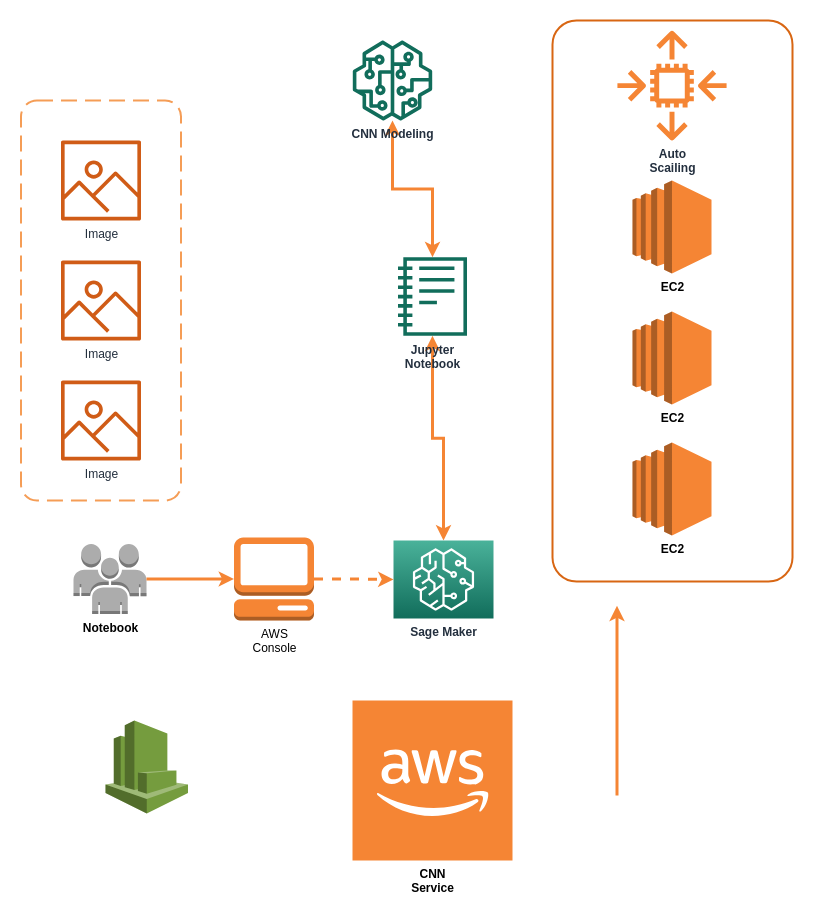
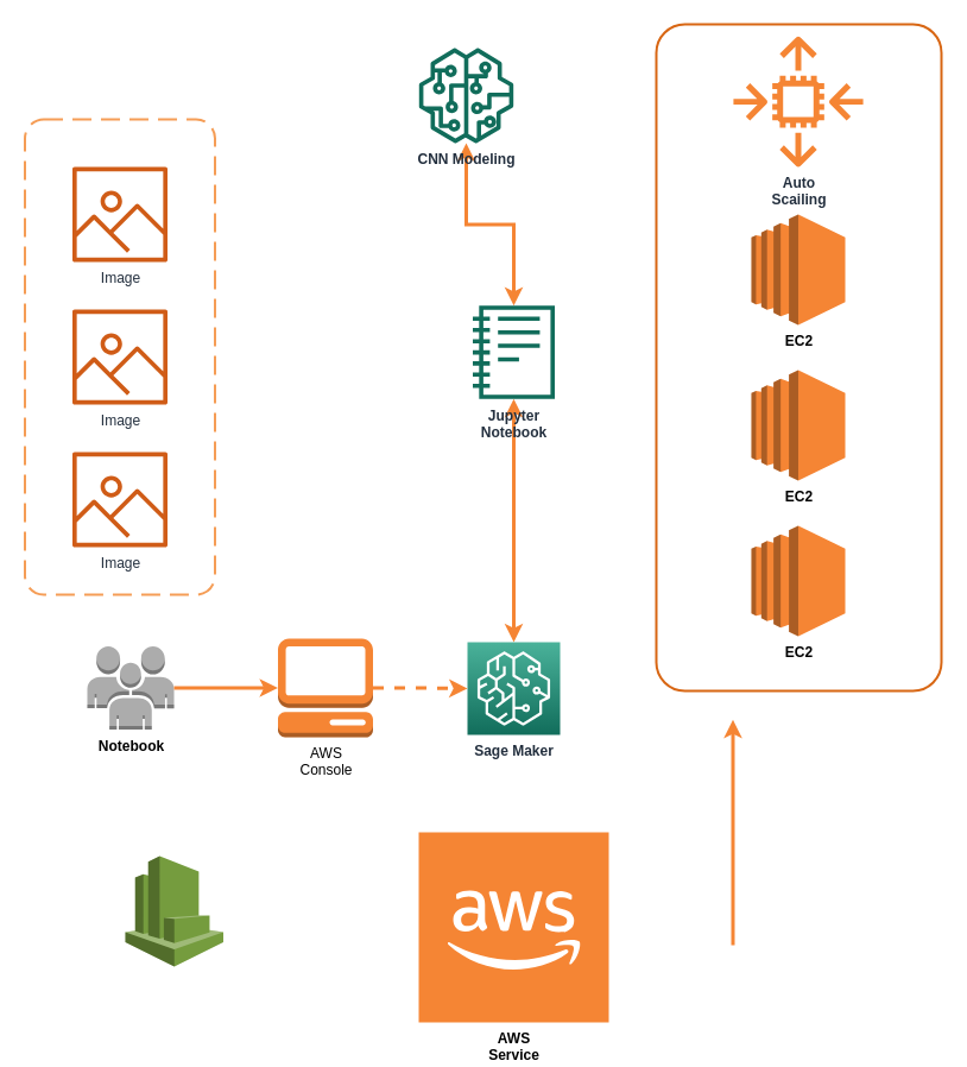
  <mxCell id="0" />
  <mxCell id="1" parent="0" />
  <mxCell id="2" style="edgeStyle=orthogonalEdgeStyle;rounded=0;orthogonalLoop=1;jettySize=auto;html=1;strokeWidth=3;strokeColor=#F58534;startArrow=classic;startFill=1;" edge="1" parent="1" source="9" target="8"><mxGeometry relative="1" as="geometry"><mxPoint x="432" y="273" as="sourcePoint" /><mxPoint x="432" y="83.297" as="targetPoint" /></mxGeometry></mxCell>
  <mxCell id="3" style="edgeStyle=orthogonalEdgeStyle;rounded=0;orthogonalLoop=1;jettySize=auto;html=1;strokeWidth=3;strokeColor=#F58534;startArrow=classic;startFill=1;" edge="1" parent="1" source="7" target="9"><mxGeometry relative="1" as="geometry" /></mxCell>
  <mxCell id="4" value="" style="rounded=1;arcSize=10;dashed=0;strokeColor=#D86613;fillColor=none;gradientColor=none;strokeWidth=2;shadow=0;" vertex="1" parent="1"><mxGeometry x="552" y="20" width="240" height="561" as="geometry" /></mxCell>
  <mxCell id="5" value="" style="rounded=1;arcSize=10;dashed=1;strokeColor=#F59D56;fillColor=none;gradientColor=none;dashPattern=8 4;strokeWidth=2;" vertex="1" parent="1"><mxGeometry x="20.5" y="100" width="160" height="400" as="geometry" /></mxCell>
- <mxCell id="6" value="CNN&lt;br&gt;Service" style="outlineConnect=0;dashed=0;verticalLabelPosition=bottom;verticalAlign=top;align=center;html=1;shape=mxgraph.aws3.cloud_2;fillColor=#F58534;gradientColor=none;fontStyle=1" parent="1" vertex="1"><mxGeometry x="352" y="700" width="160" height="160" as="geometry" /></mxCell>
- <mxCell id="7" value="Sage Maker" style="outlineConnect=0;fontColor=#232F3E;gradientColor=#4AB29A;gradientDirection=north;fillColor=#116D5B;strokeColor=#ffffff;dashed=0;verticalLabelPosition=bottom;verticalAlign=top;align=center;html=1;fontSize=12;fontStyle=1;aspect=fixed;shape=mxgraph.aws4.resourceIcon;resIcon=mxgraph.aws4.sagemaker;" vertex="1" parent="1"><mxGeometry x="393" y="540" width="100" height="78" as="geometry" /></mxCell>
+ <mxCell id="6" value="AWS&lt;br&gt;Service" style="outlineConnect=0;dashed=0;verticalLabelPosition=bottom;verticalAlign=top;align=center;html=1;shape=mxgraph.aws3.cloud_2;fillColor=#F58534;gradientColor=none;fontStyle=1" parent="1" vertex="1"><mxGeometry x="352" y="700" width="160" height="160" as="geometry" /></mxCell>
+ <mxCell id="7" value="Sage Maker" style="outlineConnect=0;fontColor=#232F3E;gradientColor=#4AB29A;gradientDirection=north;fillColor=#116D5B;strokeColor=#ffffff;dashed=0;verticalLabelPosition=bottom;verticalAlign=top;align=center;html=1;fontSize=12;fontStyle=1;aspect=fixed;shape=mxgraph.aws4.resourceIcon;resIcon=mxgraph.aws4.sagemaker;" vertex="1" parent="1"><mxGeometry x="393" y="540" width="78" height="78" as="geometry" /></mxCell>
  <mxCell id="8" value="CNN Modeling" style="outlineConnect=0;fontColor=#232F3E;gradientColor=none;fillColor=#116D5B;strokeColor=none;dashed=0;verticalLabelPosition=bottom;verticalAlign=top;align=center;html=1;fontSize=12;fontStyle=1;aspect=fixed;pointerEvents=1;shape=mxgraph.aws4.sagemaker_model;" vertex="1" parent="1"><mxGeometry x="352" y="40" width="80" height="80" as="geometry" /></mxCell>
  <mxCell id="9" value="Jupyter&lt;br&gt;Notebook" style="outlineConnect=0;fontColor=#232F3E;gradientColor=none;fillColor=#116D5B;strokeColor=none;dashed=0;verticalLabelPosition=bottom;verticalAlign=top;align=center;html=1;fontSize=12;fontStyle=1;aspect=fixed;pointerEvents=1;shape=mxgraph.aws4.sagemaker_notebook;" vertex="1" parent="1"><mxGeometry x="397.5" y="256.5" width="69" height="79" as="geometry" /></mxCell>
  <mxCell id="10" value="AWS&lt;br&gt;Console" style="outlineConnect=0;dashed=0;verticalLabelPosition=bottom;verticalAlign=top;align=center;html=1;shape=mxgraph.aws3.management_console;fillColor=#F58534;gradientColor=none;" vertex="1" parent="1"><mxGeometry x="233.5" y="537" width="80" height="83" as="geometry" /></mxCell>
  <mxCell id="11" value="" style="outlineConnect=0;dashed=0;verticalLabelPosition=bottom;verticalAlign=top;align=center;html=1;shape=mxgraph.aws3.cloudwatch;fillColor=#759C3E;gradientColor=none;" vertex="1" parent="1"><mxGeometry x="105" y="720" width="82.5" height="93" as="geometry" /></mxCell>
  <mxCell id="12" value="EC2&lt;br&gt;" style="outlineConnect=0;dashed=0;verticalLabelPosition=bottom;verticalAlign=top;align=center;html=1;shape=mxgraph.aws3.ec2;fillColor=#F58534;gradientColor=none;fontStyle=1" vertex="1" parent="1"><mxGeometry x="632" y="180" width="79" height="93" as="geometry" /></mxCell>
  <mxCell id="13" value="Auto&lt;br&gt;Scailing" style="outlineConnect=0;fontColor=#232F3E;gradientColor=none;fillColor=#F58534;strokeColor=none;dashed=0;verticalLabelPosition=bottom;verticalAlign=top;align=center;html=1;fontSize=12;fontStyle=1;aspect=fixed;pointerEvents=1;shape=mxgraph.aws4.auto_scaling2;shadow=0;" vertex="1" parent="1"><mxGeometry x="616.5" y="30" width="110" height="110" as="geometry" /></mxCell>
  <mxCell id="14" value="Notebook" style="outlineConnect=0;dashed=0;verticalLabelPosition=bottom;verticalAlign=top;align=center;html=1;shape=mxgraph.aws3.users;fillColor=#ACACAC;gradientColor=none;fontStyle=1" vertex="1" parent="1"><mxGeometry x="73" y="543.5" width="73" height="70" as="geometry" /></mxCell>
  <mxCell id="15" value="Image" style="outlineConnect=0;fontColor=#232F3E;gradientColor=none;fillColor=#D05C17;strokeColor=none;dashed=0;verticalLabelPosition=bottom;verticalAlign=top;align=center;html=1;fontSize=12;fontStyle=0;pointerEvents=1;shape=mxgraph.aws4.container_registry_image;shadow=0;" vertex="1" parent="1"><mxGeometry x="50.5" y="140" width="100" height="80" as="geometry" /></mxCell>
  <mxCell id="16" value="EC2&lt;br&gt;" style="outlineConnect=0;dashed=0;verticalLabelPosition=bottom;verticalAlign=top;align=center;html=1;shape=mxgraph.aws3.ec2;fillColor=#F58534;gradientColor=none;fontStyle=1" vertex="1" parent="1"><mxGeometry x="632" y="311" width="79" height="93" as="geometry" /></mxCell>
  <mxCell id="17" value="EC2&lt;br&gt;" style="outlineConnect=0;dashed=0;verticalLabelPosition=bottom;verticalAlign=top;align=center;html=1;shape=mxgraph.aws3.ec2;fillColor=#F58534;gradientColor=none;fontStyle=1" vertex="1" parent="1"><mxGeometry x="632" y="442" width="79" height="93" as="geometry" /></mxCell>
  <mxCell id="18" value="Image" style="outlineConnect=0;fontColor=#232F3E;gradientColor=none;fillColor=#D05C17;strokeColor=none;dashed=0;verticalLabelPosition=bottom;verticalAlign=top;align=center;html=1;fontSize=12;fontStyle=0;pointerEvents=1;shape=mxgraph.aws4.container_registry_image;shadow=0;" vertex="1" parent="1"><mxGeometry x="50.5" y="260" width="100" height="80" as="geometry" /></mxCell>
  <mxCell id="19" value="Image" style="outlineConnect=0;fontColor=#232F3E;gradientColor=none;fillColor=#D05C17;strokeColor=none;dashed=0;verticalLabelPosition=bottom;verticalAlign=top;align=center;html=1;fontSize=12;fontStyle=0;pointerEvents=1;shape=mxgraph.aws4.container_registry_image;shadow=0;" vertex="1" parent="1"><mxGeometry x="50.5" y="380" width="100" height="80" as="geometry" /></mxCell>
  <mxCell id="20" style="edgeStyle=orthogonalEdgeStyle;rounded=0;orthogonalLoop=1;jettySize=auto;html=1;strokeWidth=3;strokeColor=#F58534;" edge="1" parent="1"><mxGeometry relative="1" as="geometry"><mxPoint x="616.5" y="795" as="sourcePoint" /><mxPoint x="616.5" y="605.297" as="targetPoint" /></mxGeometry></mxCell>
  <mxCell id="21" style="edgeStyle=orthogonalEdgeStyle;rounded=0;orthogonalLoop=1;jettySize=auto;html=1;strokeWidth=3;strokeColor=#F58534;" edge="1" parent="1" source="14" target="10"><mxGeometry relative="1" as="geometry"><mxPoint x="272" y="490" as="sourcePoint" /><mxPoint x="342" y="373.797" as="targetPoint" /></mxGeometry></mxCell>
  <mxCell id="22" style="edgeStyle=orthogonalEdgeStyle;rounded=0;orthogonalLoop=1;jettySize=auto;html=1;strokeWidth=3;strokeColor=#F58534;dashed=1;" edge="1" parent="1" source="10" target="7"><mxGeometry relative="1" as="geometry"><mxPoint x="462" y="570" as="sourcePoint" /><mxPoint x="462" y="380.297" as="targetPoint" /></mxGeometry></mxCell>
